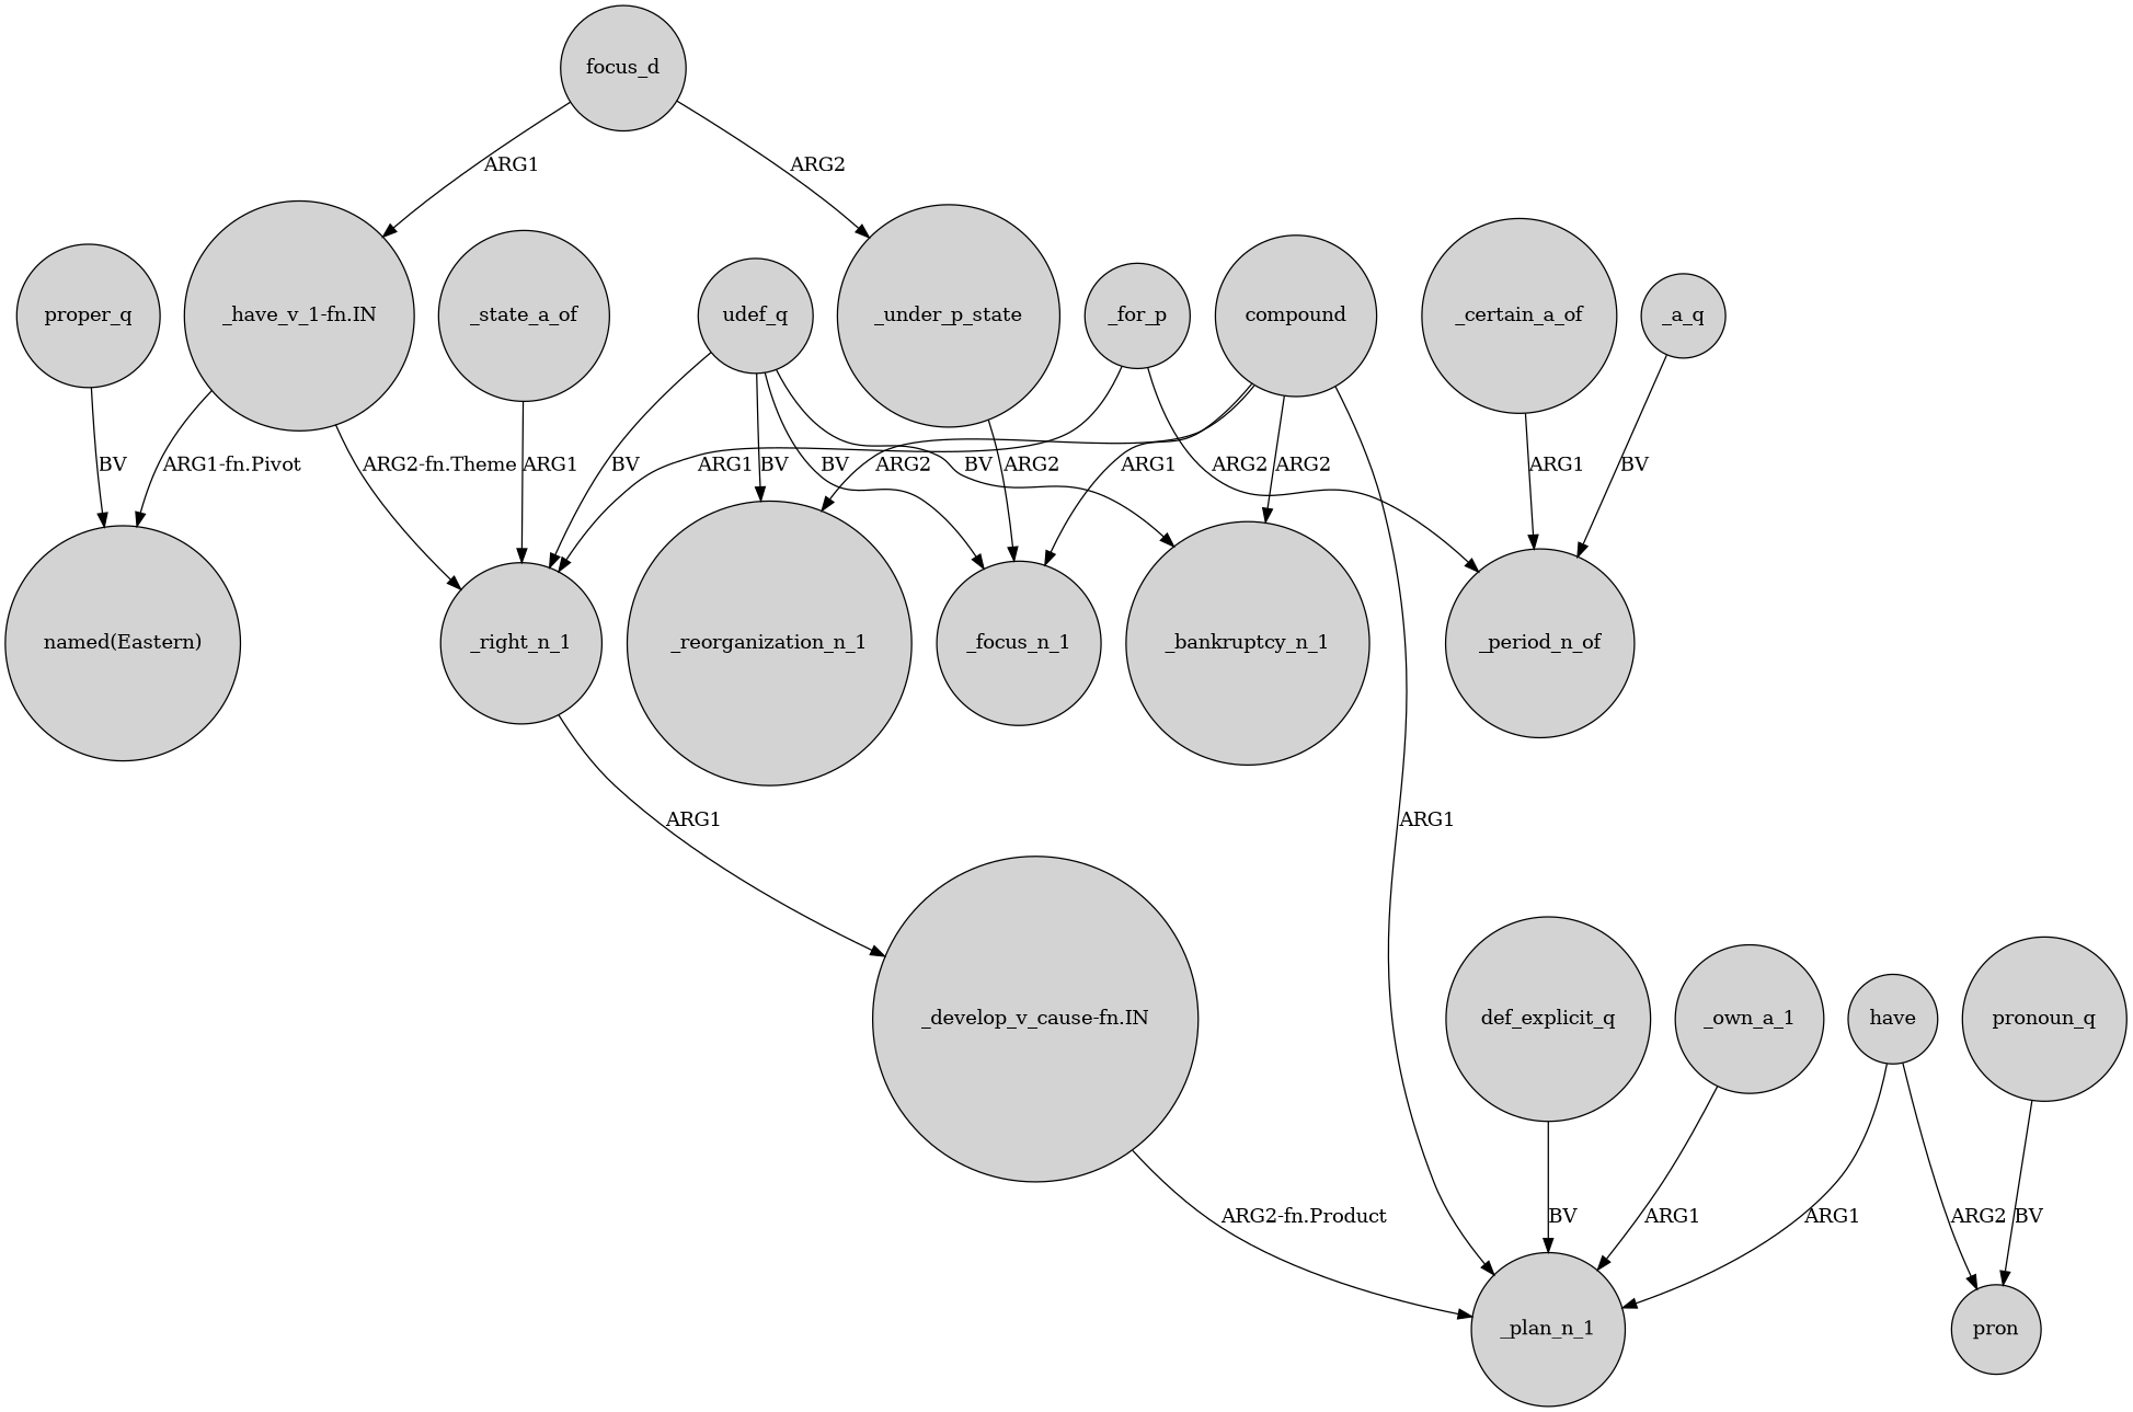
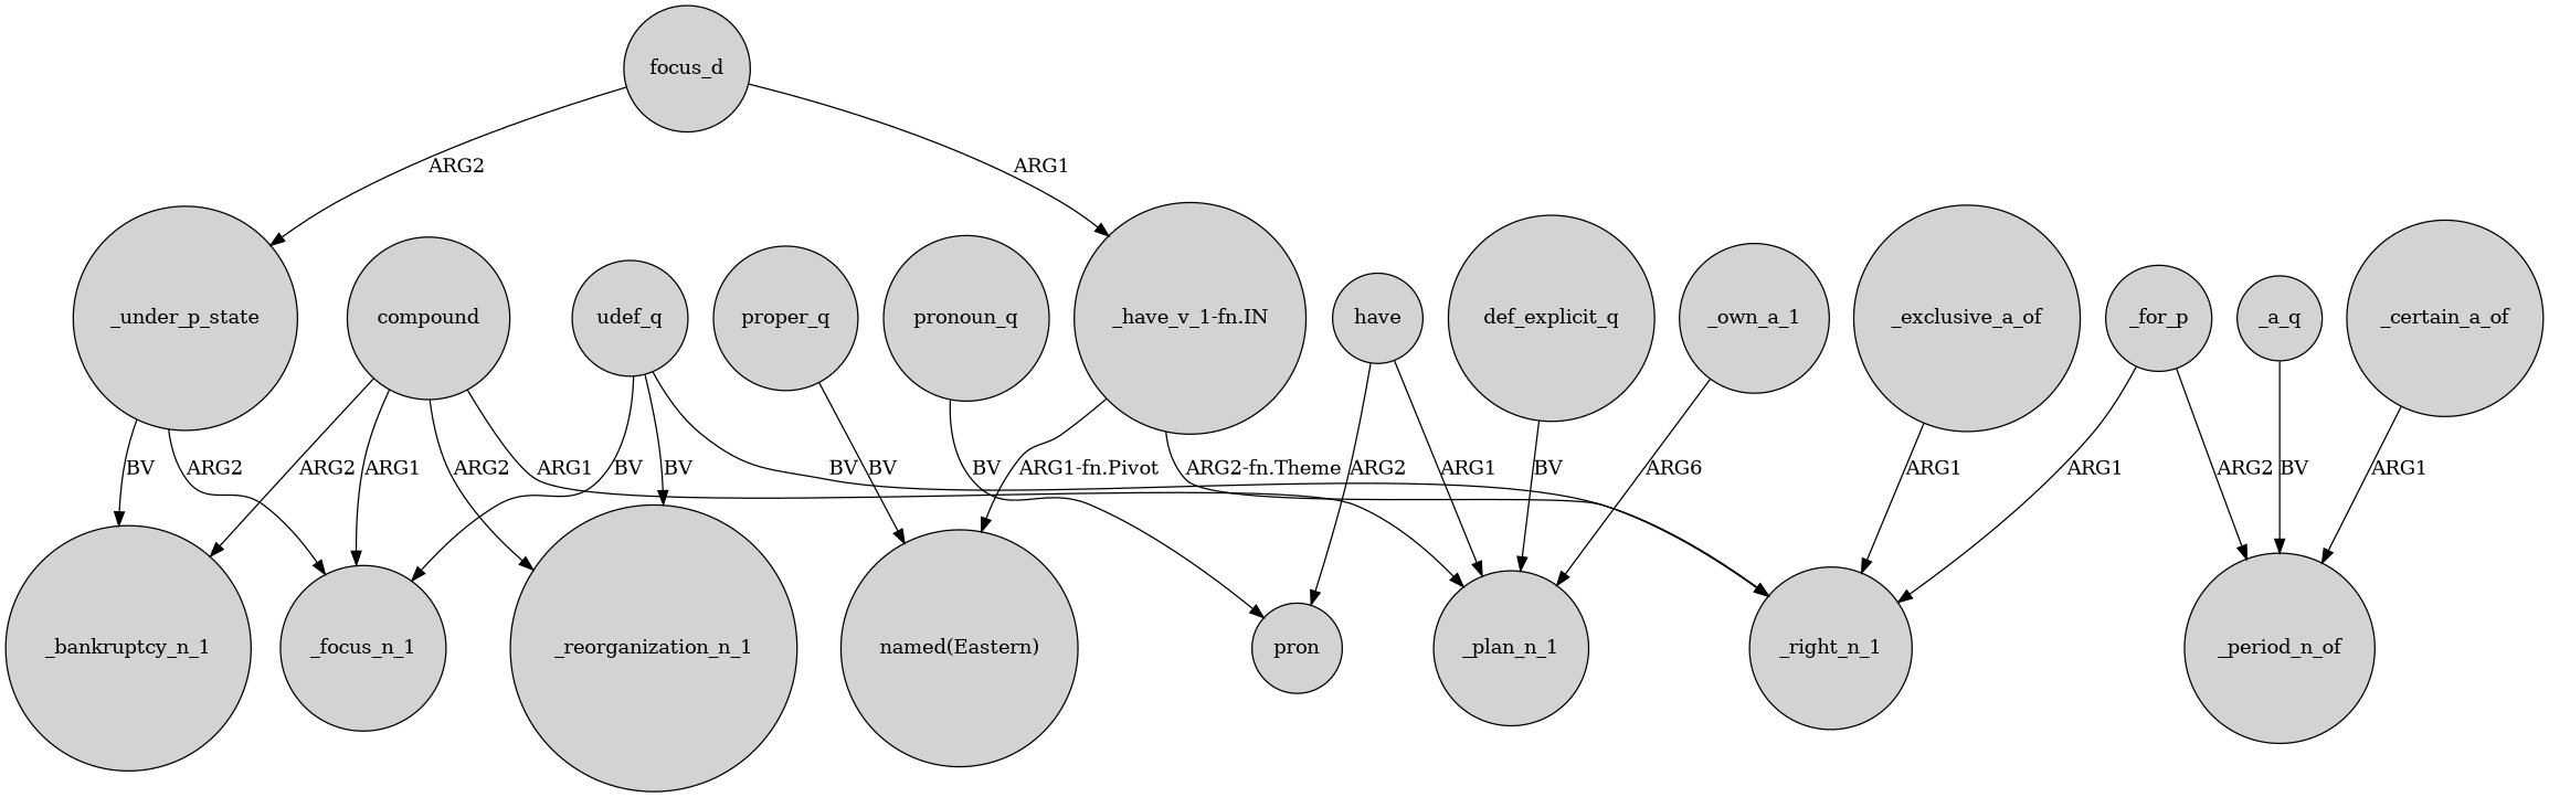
  digraph {
    node [shape=circle style=filled]
    focus_d
    "_have_v_1-fn.IN"
    _under_p_state
    _right_n_1
    "named(Eastern)"
    n6 [label=_focus_n_1]
-   "_develop_v_cause-fn.IN"
    n8 [label=have]
    _plan_n_1
    pron
    _a_q
    _period_n_of
    udef_q
    _bankruptcy_n_1
    _reorganization_n_1
-   _exclusive_a_of [label=_state_a_of]
+   _exclusive_a_of
    compound
    def_explicit_q
    _own_a_1
    _for_p
    _certain_a_of
    proper_q
    pronoun_q
    focus_d -> "_have_v_1-fn.IN" [label=ARG1]
    focus_d -> _under_p_state [label=ARG2]
    "_have_v_1-fn.IN" -> _right_n_1 [label="ARG2-fn.Theme"]
    "_have_v_1-fn.IN" -> "named(Eastern)" [label="ARG1-fn.Pivot"]
    _under_p_state -> n6 [label=ARG2]
-   _right_n_1 -> "_develop_v_cause-fn.IN" [label=ARG1]
-   "_develop_v_cause-fn.IN" -> _plan_n_1 [label="ARG2-fn.Product"]
    n8 -> _plan_n_1 [label=ARG1]
    n8 -> pron [label=ARG2]
    _a_q -> _period_n_of [label=BV]
    udef_q -> _right_n_1 [label=BV]
    udef_q -> n6 [label=BV]
-   udef_q -> _bankruptcy_n_1 [label=BV]
+   _under_p_state -> _bankruptcy_n_1 [label=BV]
    udef_q -> _reorganization_n_1 [label=BV]
    _exclusive_a_of -> _right_n_1 [label=ARG1]
    compound -> n6 [label=ARG1]
    compound -> _plan_n_1 [label=ARG1]
    compound -> _bankruptcy_n_1 [label=ARG2]
    compound -> _reorganization_n_1 [label=ARG2]
    def_explicit_q -> _plan_n_1 [label=BV]
-   _own_a_1 -> _plan_n_1 [label=ARG1]
+   _own_a_1 -> _plan_n_1 [label=ARG6]
    _for_p -> _right_n_1 [label=ARG1]
    _for_p -> _period_n_of [label=ARG2]
    _certain_a_of -> _period_n_of [label=ARG1]
    proper_q -> "named(Eastern)" [label=BV]
    pronoun_q -> pron [label=BV]
  }
